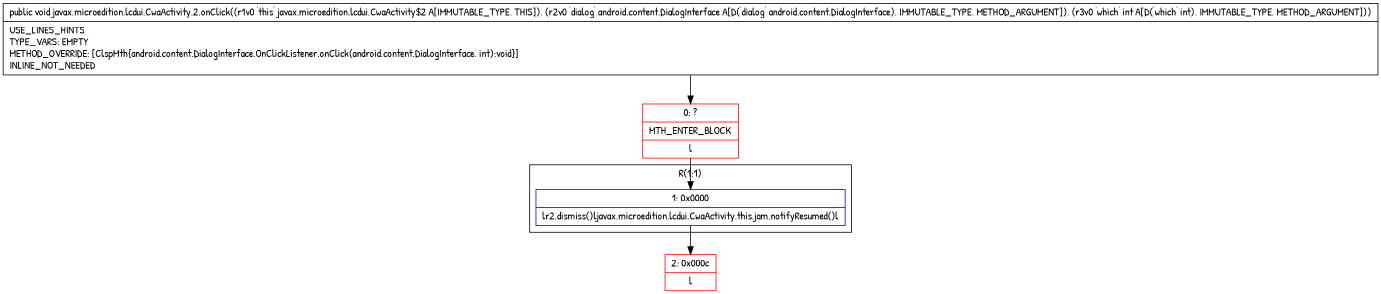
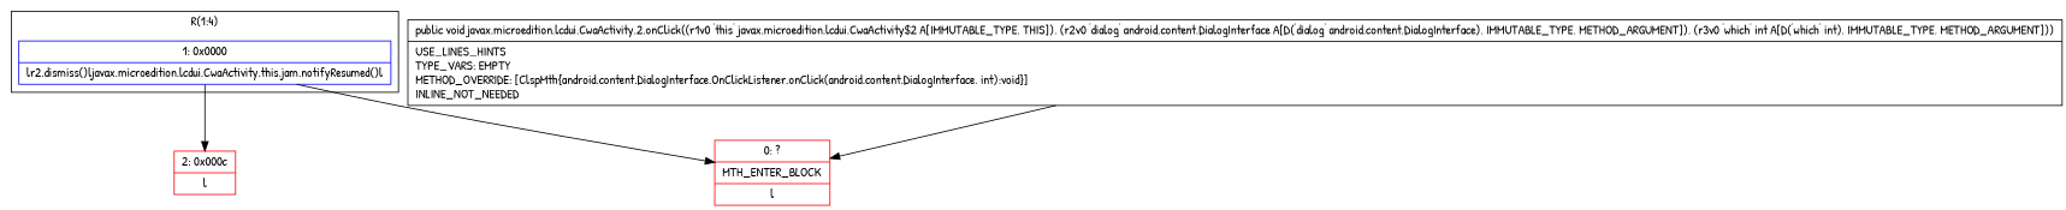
  digraph {
    fontname="Patrick Hand"
    node [color=red fontname="Patrick Hand" shape=record]
    edge [fontname="Patrick Hand"]
    n1 [color=blue label="{1\:\ 0x0000|lr2.dismiss()ljavax.microedition.lcdui.CwaActivity.this.jam.notifyResumed()l}"]
    n2 [label="{2\:\ 0x000c|l}"]
    n3 [label="{0\:\ ?|MTH_ENTER_BLOCK\l|l}"]
    n4 [label="{public void javax.microedition.lcdui.CwaActivity.2.onClick((r1v0 'this' javax.microedition.lcdui.CwaActivity$2 A[IMMUTABLE_TYPE, THIS]), (r2v0 'dialog' android.content.DialogInterface A[D('dialog' android.content.DialogInterface), IMMUTABLE_TYPE, METHOD_ARGUMENT]), (r3v0 'which' int A[D('which' int), IMMUTABLE_TYPE, METHOD_ARGUMENT]))  | USE_LINES_HINTS\lTYPE_VARS: EMPTY\lMETHOD_OVERRIDE: [ClspMth\{android.content.DialogInterface.OnClickListener.onClick(android.content.DialogInterface, int):void\}]\lINLINE_NOT_NEEDED\l}" color=""]
    subgraph cluster_1 {
-     label="R(1:1)"
+     label="R(1:4)"
      n1
    }
    n1 -> n2
-   n3 -> n1
+   n1 -> n3
    n4 -> n3
  }
